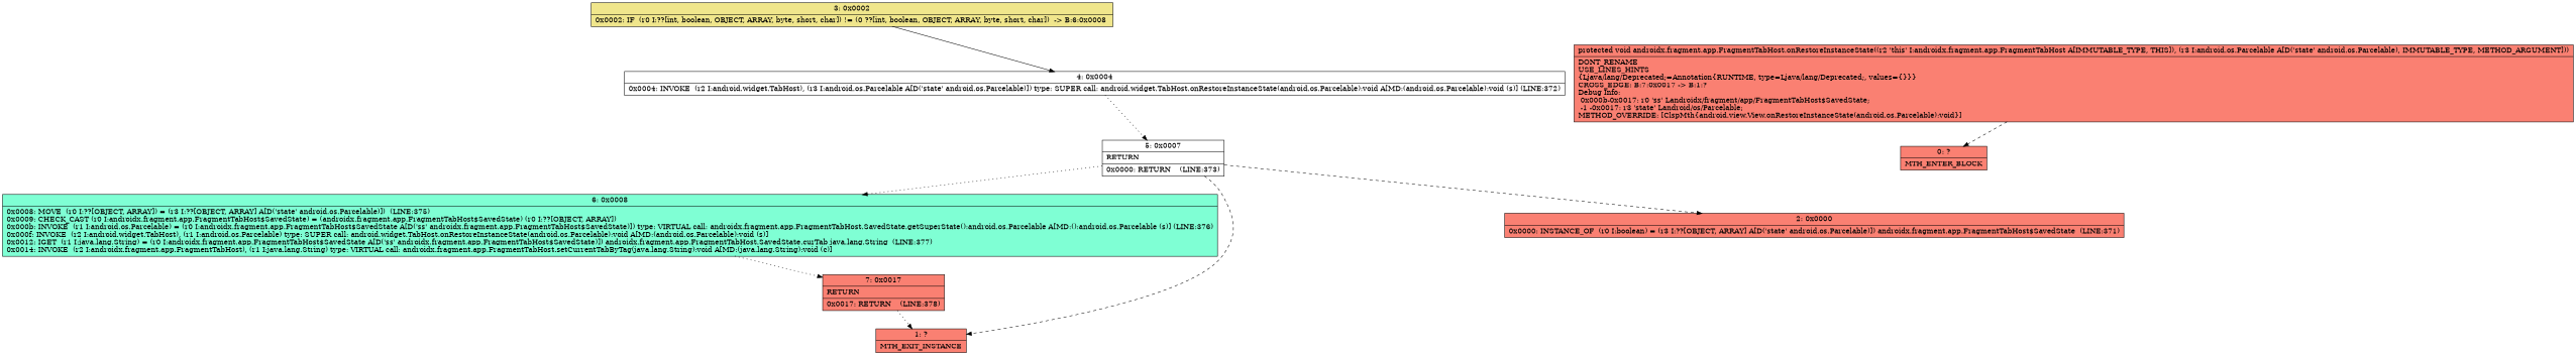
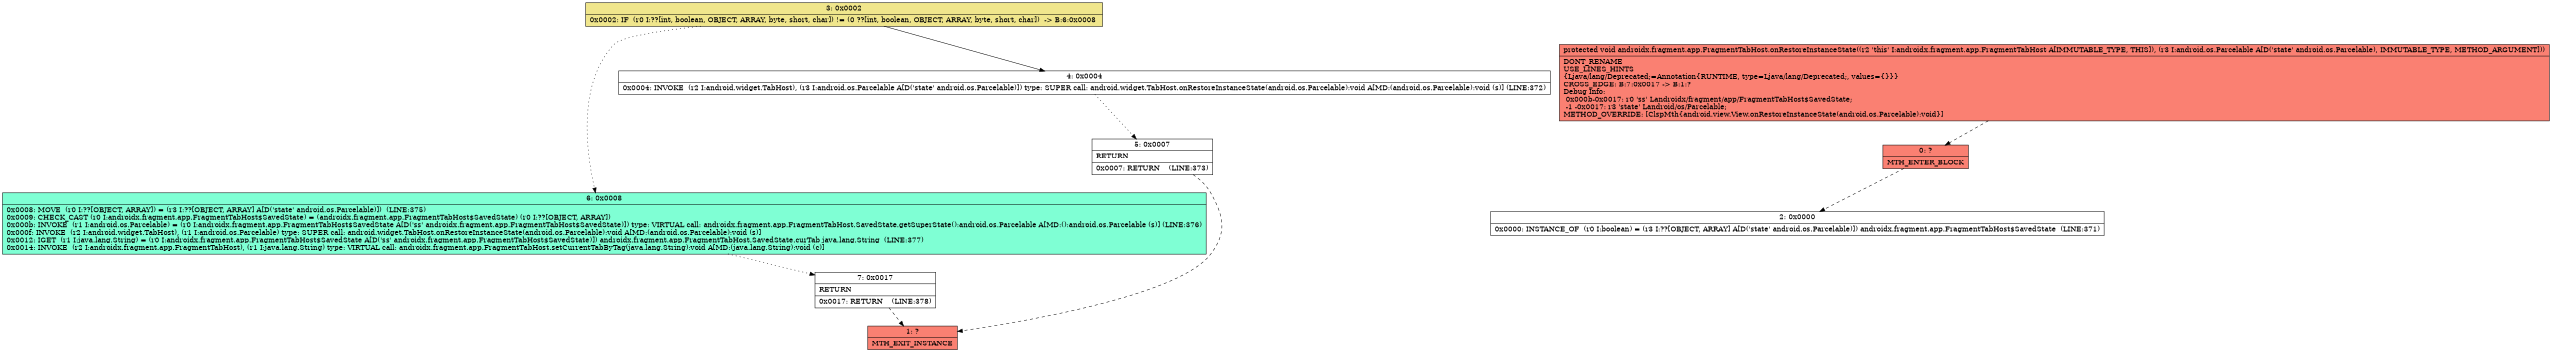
  digraph {
    node [fillcolor=salmon shape=record style=filled]
    edge [style=dotted]
    n1 [label="{0\:\ ?|MTH_ENTER_BLOCK\l}"]
-   n2 [label="{2\:\ 0x0000|0x0000: INSTANCE_OF  (r0 I:boolean) = (r3 I:??[OBJECT, ARRAY] A[D('state' android.os.Parcelable)]) androidx.fragment.app.FragmentTabHost$SavedState  (LINE:371)\l}"]
+   n2 [fillcolor=white label="{2\:\ 0x0000|0x0000: INSTANCE_OF  (r0 I:boolean) = (r3 I:??[OBJECT, ARRAY] A[D('state' android.os.Parcelable)]) androidx.fragment.app.FragmentTabHost$SavedState  (LINE:371)\l}"]
    n3 [fillcolor=khaki label="{3\:\ 0x0002|0x0002: IF  (r0 I:??[int, boolean, OBJECT, ARRAY, byte, short, char]) != (0 ??[int, boolean, OBJECT, ARRAY, byte, short, char])  \-\> B:6:0x0008 \l}"]
    n4 [fillcolor=white label="{4\:\ 0x0004|0x0004: INVOKE  (r2 I:android.widget.TabHost), (r3 I:android.os.Parcelable A[D('state' android.os.Parcelable)]) type: SUPER call: android.widget.TabHost.onRestoreInstanceState(android.os.Parcelable):void A[MD:(android.os.Parcelable):void (s)] (LINE:372)\l}"]
    n5 [fillcolor=aquamarine label="{6\:\ 0x0008|0x0008: MOVE  (r0 I:??[OBJECT, ARRAY]) = (r3 I:??[OBJECT, ARRAY] A[D('state' android.os.Parcelable)])  (LINE:375)\l0x0009: CHECK_CAST (r0 I:androidx.fragment.app.FragmentTabHost$SavedState) = (androidx.fragment.app.FragmentTabHost$SavedState) (r0 I:??[OBJECT, ARRAY]) \l0x000b: INVOKE  (r1 I:android.os.Parcelable) = (r0 I:androidx.fragment.app.FragmentTabHost$SavedState A[D('ss' androidx.fragment.app.FragmentTabHost$SavedState)]) type: VIRTUAL call: androidx.fragment.app.FragmentTabHost.SavedState.getSuperState():android.os.Parcelable A[MD:():android.os.Parcelable (s)] (LINE:376)\l0x000f: INVOKE  (r2 I:android.widget.TabHost), (r1 I:android.os.Parcelable) type: SUPER call: android.widget.TabHost.onRestoreInstanceState(android.os.Parcelable):void A[MD:(android.os.Parcelable):void (s)]\l0x0012: IGET  (r1 I:java.lang.String) = (r0 I:androidx.fragment.app.FragmentTabHost$SavedState A[D('ss' androidx.fragment.app.FragmentTabHost$SavedState)]) androidx.fragment.app.FragmentTabHost.SavedState.curTab java.lang.String  (LINE:377)\l0x0014: INVOKE  (r2 I:androidx.fragment.app.FragmentTabHost), (r1 I:java.lang.String) type: VIRTUAL call: androidx.fragment.app.FragmentTabHost.setCurrentTabByTag(java.lang.String):void A[MD:(java.lang.String):void (c)]\l}"]
-   n6 [fillcolor=white label="{5\:\ 0x0007|RETURN\l|0x0000: RETURN    (LINE:373)\l}"]
-   n7 [label="{7\:\ 0x0017|RETURN\l|0x0017: RETURN    (LINE:378)\l}"]
+   n6 [fillcolor=white label="{5\:\ 0x0007|RETURN\l|0x0007: RETURN    (LINE:373)\l}"]
+   n7 [fillcolor=white label="{7\:\ 0x0017|RETURN\l|0x0017: RETURN    (LINE:378)\l}"]
    n8 [label="{1\:\ ?|MTH_EXIT_INSTANCE\l}"]
    n9 [label="{protected void androidx.fragment.app.FragmentTabHost.onRestoreInstanceState((r2 'this' I:androidx.fragment.app.FragmentTabHost A[IMMUTABLE_TYPE, THIS]), (r3 I:android.os.Parcelable A[D('state' android.os.Parcelable), IMMUTABLE_TYPE, METHOD_ARGUMENT]))  | DONT_RENAME\lUSE_LINES_HINTS\l\{Ljava\/lang\/Deprecated;=Annotation\{RUNTIME, type=Ljava\/lang\/Deprecated;, values=\{\}\}\}\lCROSS_EDGE: B:7:0x0017 \-\> B:1:?\lDebug Info:\l  0x000b\-0x0017: r0 'ss' Landroidx\/fragment\/app\/FragmentTabHost$SavedState;\l  \-1 \-0x0017: r3 'state' Landroid\/os\/Parcelable;\lMETHOD_OVERRIDE: [ClspMth\{android.view.View.onRestoreInstanceState(android.os.Parcelable):void\}]\l}"]
-   n6 -> n2 [style=dashed]
+   n1 -> n2 [style=dashed]
    n3 -> n4 [style=solid]
-   n6 -> n5
+   n3 -> n5
    n4 -> n6
    n5 -> n7
    n6 -> n8 [style=dashed]
-   n7 -> n8
+   n7 -> n8 [style=dashed]
    n9 -> n1 [style=dashed]
  }
